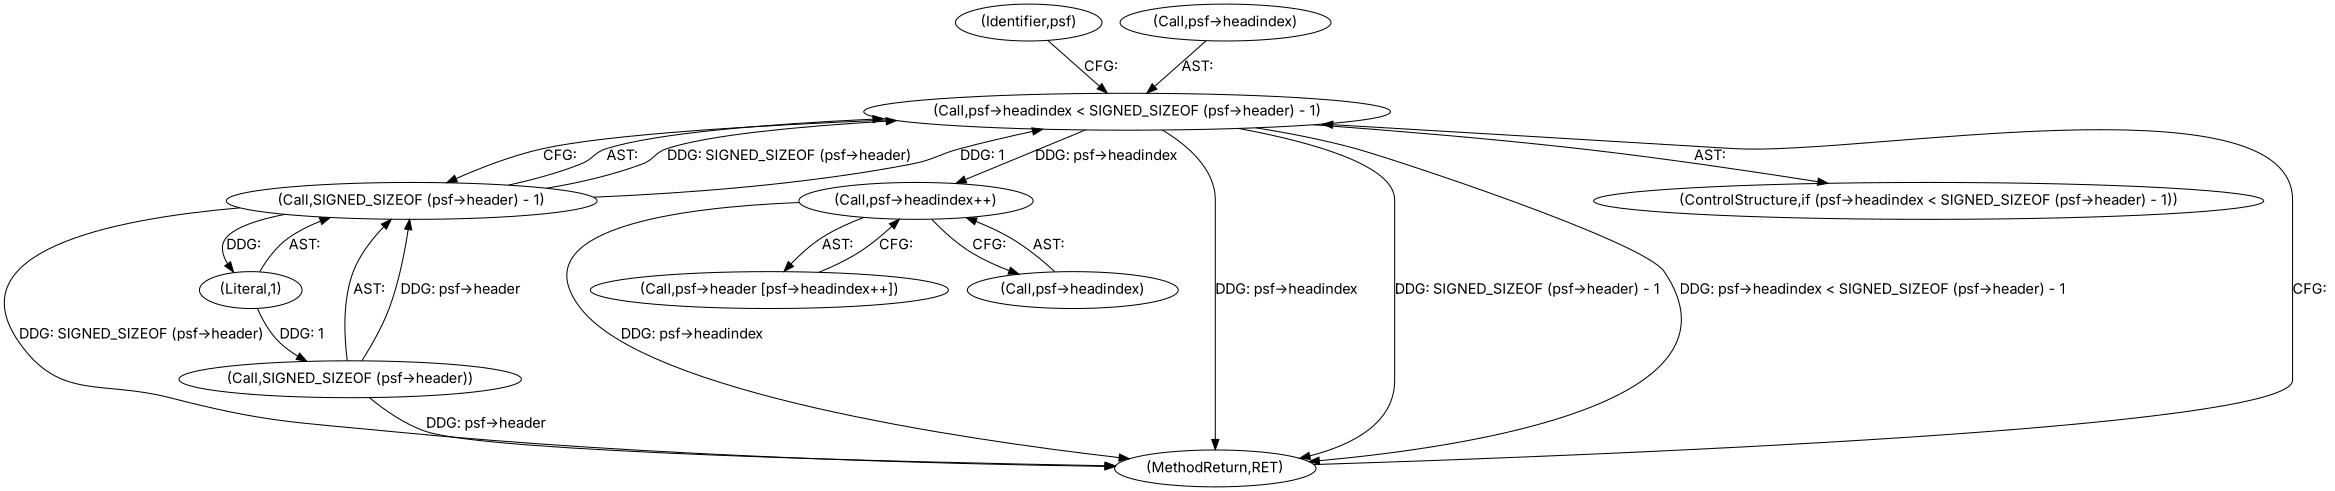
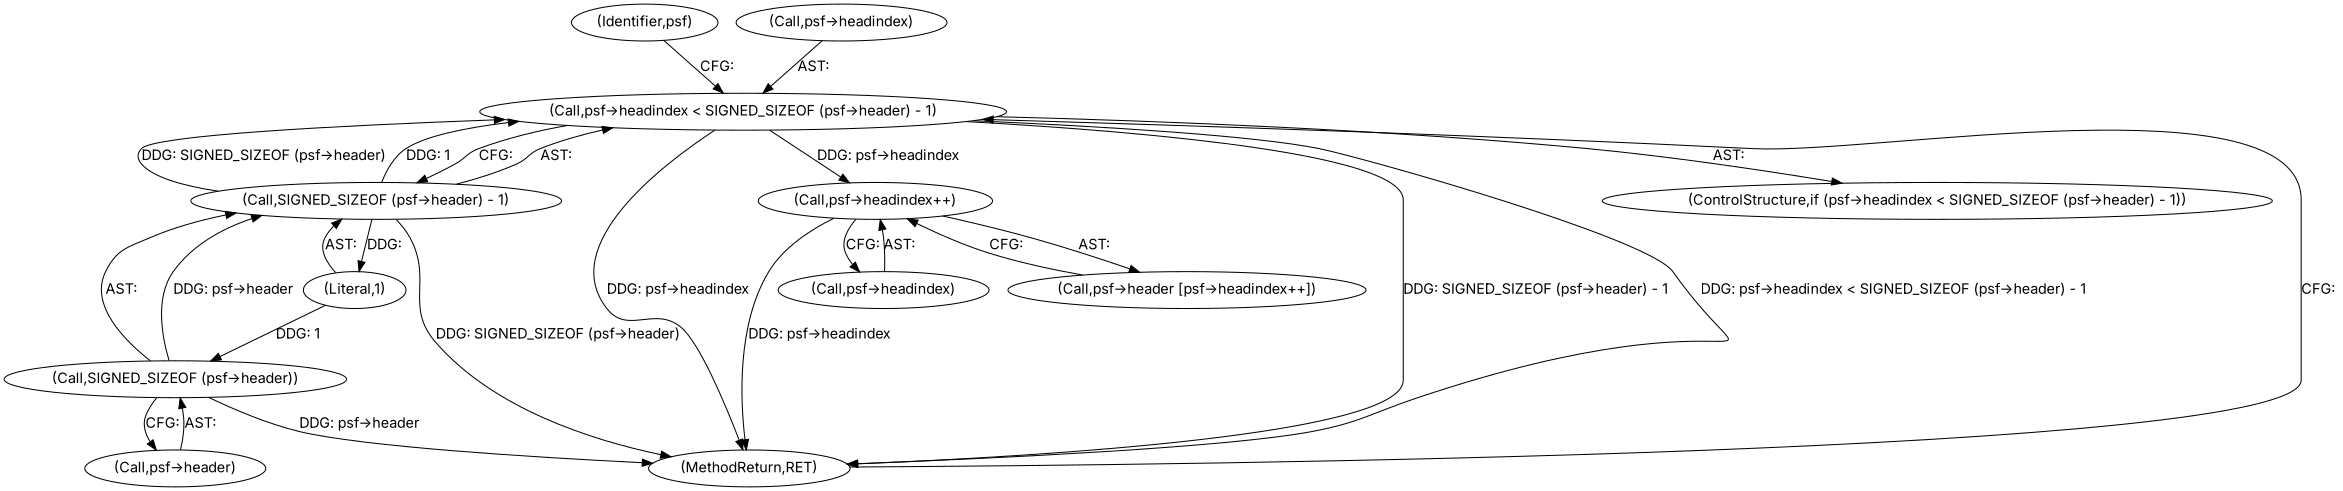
  digraph {
    fontname=Inter
    node [fontname=Inter]
    edge [fontname=Inter]
    n1 [label="(Call,psf->headindex < SIGNED_SIZEOF (psf->header) - 1)"]
    n2 [label="(Call,SIGNED_SIZEOF (psf->header) - 1)"]
    n3 [label="(Call,psf->headindex++)"]
    n4 [label="(MethodReturn,RET)"]
    n5 [label="(ControlStructure,if (psf->headindex < SIGNED_SIZEOF (psf->header) - 1))"]
    n6 [label="(Literal,1)"]
    n7 [label="(Call,psf->header [psf->headindex++])"]
    n8 [label="(Call,psf->headindex)"]
    n9 [label="(Call,SIGNED_SIZEOF (psf->header))"]
+   n10 [label="(Call,psf->header)"]
    n11 [label="(Identifier,psf)"]
    n12 [label="(Call,psf->headindex)"]
    n1 -> n2 [label="CFG: "]
    n1 -> n3 [label="DDG: psf->headindex"]
    n1 -> n4 [label="DDG: psf->headindex"]
    n1 -> n4 [label="DDG: SIGNED_SIZEOF (psf->header) - 1"]
    n1 -> n4 [label="DDG: psf->headindex < SIGNED_SIZEOF (psf->header) - 1"]
    n1 -> n5 [label="AST: "]
    n2 -> n1 [label="AST: "]
    n2 -> n1 [label="DDG: SIGNED_SIZEOF (psf->header)"]
    n2 -> n1 [label="DDG: 1"]
    n2 -> n4 [label="DDG: SIGNED_SIZEOF (psf->header)"]
    n2 -> n6 [label="DDG: "]
    n3 -> n4 [label="DDG: psf->headindex"]
    n3 -> n7 [label="AST: "]
    n3 -> n8 [label="CFG: "]
    n4 -> n1 [label="CFG: "]
    n6 -> n2 [label="AST: "]
    n6 -> n9 [label="DDG: 1"]
    n7 -> n3 [label="CFG: "]
    n8 -> n3 [label="AST: "]
    n9 -> n2 [label="AST: "]
    n9 -> n2 [label="DDG: psf->header"]
    n9 -> n4 [label="DDG: psf->header"]
+   n9 -> n10 [label="CFG: "]
+   n10 -> n9 [label="AST: "]
    n11 -> n1 [label="CFG: "]
    n12 -> n1 [label="AST: "]
  }
